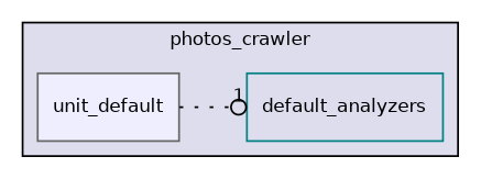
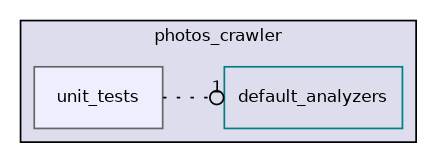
  digraph {
    compound=true
    rankdir=LR
    node [fontname=Helvetica fontsize=10 shape=box]
    n1 [label=default_analyzers color=teal]
-   n2 [fillcolor="#eeeeff" label=unit_default pencolor=black style=filled color=gray40]
+   n2 [fillcolor="#eeeeff" label=unit_tests pencolor=black style=filled color=gray40]
    subgraph cluster_1 {
      bgcolor="#ddddee"
      fontname=Helvetica
      fontsize=10
      label=photos_crawler
      pencolor=black
      n1
      n2
    }
    n2 -> n1 [headlabel=1 labeldistance=1.5 labelfontname=Helvetica labelfontsize=10 style=dotted arrowhead=odot]
  }
